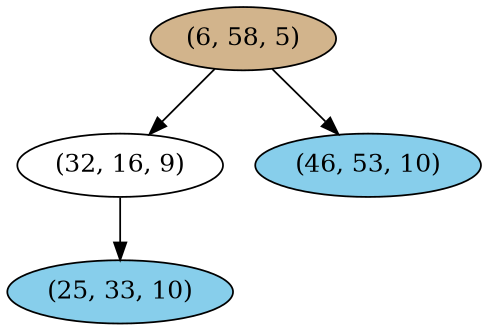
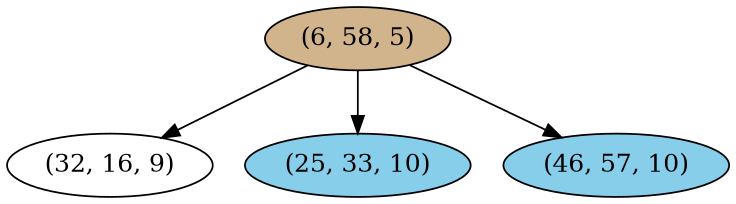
  digraph {
    node [fillcolor=skyblue style=filled]
    "(6, 58, 5)" [fillcolor=tan]
    n2 [fillcolor=white label="(32, 16, 9)"]
    "(25, 33, 10)"
-   "(46, 53, 10)"
+   "(46, 53, 10)" [label="(46, 57, 10)"]
    "(6, 58, 5)" -> n2
-   n2 -> "(25, 33, 10)"
+   "(6, 58, 5)" -> "(25, 33, 10)"
    "(6, 58, 5)" -> "(46, 53, 10)"
  }
